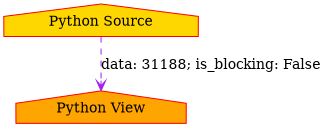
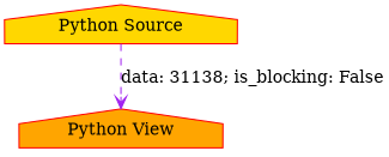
  digraph {
    rankdir=TB
    node [style=filled color=red shape=house]
    n1 [label="Python View" fillcolor=orange]
    n2 [label="Python Source" fillcolor=gold]
-   n2 -> n1 [label="data: 31188; is_blocking: False" color=purple style=dashed arrowhead=vee]
+   n2 -> n1 [label="data: 31138; is_blocking: False" color=purple style=dashed arrowhead=vee]
  }
